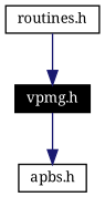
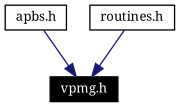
  digraph {
    fontname="Noto Serif"
    node [color=black fontname="Noto Serif" fontsize=10 shape=box]
    edge [color=midnightblue fontname="Noto Serif" fontsize=10 style=solid]
    n1 [fontcolor=white height=0.2 label="vpmg.h" style=filled width=0.4]
    n2 [height=0.2 label="apbs.h" width=0.4]
    n3 [height=0.2 label="routines.h" width=0.4]
-   n1 -> n2
+   n2 -> n1
    n3 -> n1
  }
